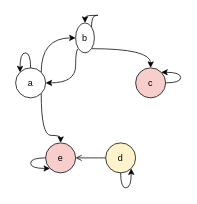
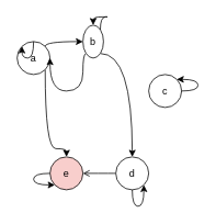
  <mxCell id="0" />
  <mxCell id="1" parent="0" />
  <mxCell id="2" style="edgeStyle=orthogonalEdgeStyle;rounded=0;orthogonalLoop=1;jettySize=auto;html=1;exitX=1;exitY=1;exitDx=0;exitDy=0;entryX=0.5;entryY=0;entryDx=0;entryDy=0;curved=1;" parent="1" source="4" target="11" edge="1"><mxGeometry relative="1" as="geometry"><Array as="points"><mxPoint x="54" y="180" /><mxPoint x="80" y="180" /></Array></mxGeometry></mxCell>
  <mxCell id="3" style="edgeStyle=orthogonalEdgeStyle;rounded=0;orthogonalLoop=1;jettySize=auto;html=1;exitX=1;exitY=0;exitDx=0;exitDy=0;entryX=0;entryY=0.5;entryDx=0;entryDy=0;curved=1;" parent="1" source="4" target="7" edge="1"><mxGeometry relative="1" as="geometry"><Array as="points"><mxPoint x="54" y="50" /></Array></mxGeometry></mxCell>
- <mxCell id="4" value="a" style="ellipse;whiteSpace=wrap;html=1;aspect=fixed;" parent="1" vertex="1"><mxGeometry x="20" y="90" width="40" height="40" as="geometry" /></mxCell>
- <mxCell id="5" style="edgeStyle=orthogonalEdgeStyle;rounded=0;orthogonalLoop=1;jettySize=auto;html=1;exitX=1;exitY=1;exitDx=0;exitDy=0;curved=1;" parent="1" source="7" target="8" edge="1"><mxGeometry relative="1" as="geometry" /></mxCell>
+ <mxCell id="4" value="a" style="ellipse;whiteSpace=wrap;html=1;aspect=fixed;" parent="1" vertex="1"><mxGeometry x="20" y="50" width="40" height="40" as="geometry" /></mxCell>
+ <mxCell id="5" style="edgeStyle=orthogonalEdgeStyle;rounded=0;orthogonalLoop=1;jettySize=auto;html=1;exitX=1;exitY=1;exitDx=0;exitDy=0;curved=1;" parent="1" source="7" target="10" edge="1"><mxGeometry relative="1" as="geometry" /></mxCell>
  <mxCell id="6" style="edgeStyle=orthogonalEdgeStyle;curved=1;rounded=0;orthogonalLoop=1;jettySize=auto;html=1;exitX=0;exitY=1;exitDx=0;exitDy=0;entryX=1;entryY=0.5;entryDx=0;entryDy=0;" parent="1" source="7" target="4" edge="1"><mxGeometry relative="1" as="geometry"><Array as="points"><mxPoint x="100" y="64" /><mxPoint x="100" y="110" /></Array></mxGeometry></mxCell>
  <mxCell id="7" value="b" style="ellipse;whiteSpace=wrap;html=1;aspect=fixed;" parent="1" vertex="1"><mxGeometry x="100" y="30" width="25" height="40" as="geometry" /></mxCell>
- <mxCell id="8" value="c" style="ellipse;whiteSpace=wrap;html=1;aspect=fixed;fillColor=#f8cecc;" parent="1" vertex="1"><mxGeometry x="180" y="90" width="40" height="40" as="geometry" /></mxCell>
+ <mxCell id="8" value="c" style="ellipse;whiteSpace=wrap;html=1;aspect=fixed;" parent="1" vertex="1"><mxGeometry x="180" y="90" width="40" height="40" as="geometry" /></mxCell>
  <mxCell id="9" style="edgeStyle=orthogonalEdgeStyle;rounded=0;orthogonalLoop=1;jettySize=auto;html=1;exitX=0;exitY=0.5;exitDx=0;exitDy=0;entryX=1;entryY=0.5;entryDx=0;entryDy=0;curved=1;endArrow=open;" parent="1" source="10" target="11" edge="1"><mxGeometry relative="1" as="geometry" /></mxCell>
- <mxCell id="10" value="d" style="ellipse;whiteSpace=wrap;html=1;aspect=fixed;fillColor=#fff2cc;" parent="1" vertex="1"><mxGeometry x="140" y="190" width="40" height="40" as="geometry" /></mxCell>
+ <mxCell id="10" value="d" style="ellipse;whiteSpace=wrap;html=1;aspect=fixed;" parent="1" vertex="1"><mxGeometry x="140" y="190" width="40" height="40" as="geometry" /></mxCell>
  <mxCell id="11" value="e" style="ellipse;whiteSpace=wrap;html=1;aspect=fixed;fillColor=#f8cecc;" parent="1" vertex="1"><mxGeometry x="60" y="190" width="40" height="40" as="geometry" /></mxCell>
  <mxCell id="12" style="edgeStyle=orthogonalEdgeStyle;rounded=0;orthogonalLoop=1;jettySize=auto;html=1;exitX=0.5;exitY=0;exitDx=0;exitDy=0;entryX=0;entryY=0;entryDx=0;entryDy=0;curved=1;" parent="1" source="4" target="4" edge="1"><mxGeometry relative="1" as="geometry"><Array as="points"><mxPoint x="40" y="70" /><mxPoint x="26" y="70" /></Array></mxGeometry></mxCell>
  <mxCell id="13" style="edgeStyle=orthogonalEdgeStyle;rounded=0;orthogonalLoop=1;jettySize=auto;html=1;exitX=1;exitY=0;exitDx=0;exitDy=0;entryX=0.5;entryY=0;entryDx=0;entryDy=0;curved=1;" parent="1" source="7" target="7" edge="1"><mxGeometry relative="1" as="geometry"><Array as="points"><mxPoint x="134" y="20" /><mxPoint x="120" y="20" /></Array></mxGeometry></mxCell>
  <mxCell id="14" style="edgeStyle=orthogonalEdgeStyle;rounded=0;orthogonalLoop=1;jettySize=auto;html=1;exitX=1;exitY=0.5;exitDx=0;exitDy=0;entryX=1;entryY=0;entryDx=0;entryDy=0;curved=1;" parent="1" source="8" target="8" edge="1"><mxGeometry relative="1" as="geometry"><Array as="points"><mxPoint x="240" y="110" /><mxPoint x="240" y="96" /></Array></mxGeometry></mxCell>
  <mxCell id="15" style="edgeStyle=orthogonalEdgeStyle;rounded=0;orthogonalLoop=1;jettySize=auto;html=1;exitX=0.5;exitY=1;exitDx=0;exitDy=0;entryX=1;entryY=1;entryDx=0;entryDy=0;curved=1;" parent="1" source="10" target="10" edge="1"><mxGeometry relative="1" as="geometry"><Array as="points"><mxPoint x="160" y="250" /><mxPoint x="174" y="250" /></Array></mxGeometry></mxCell>
  <mxCell id="16" style="edgeStyle=orthogonalEdgeStyle;rounded=0;orthogonalLoop=1;jettySize=auto;html=1;exitX=0;exitY=0.5;exitDx=0;exitDy=0;entryX=0;entryY=1;entryDx=0;entryDy=0;curved=1;" parent="1" source="11" target="11" edge="1"><mxGeometry relative="1" as="geometry"><Array as="points"><mxPoint x="40" y="210" /><mxPoint x="40" y="224" /></Array></mxGeometry></mxCell>
